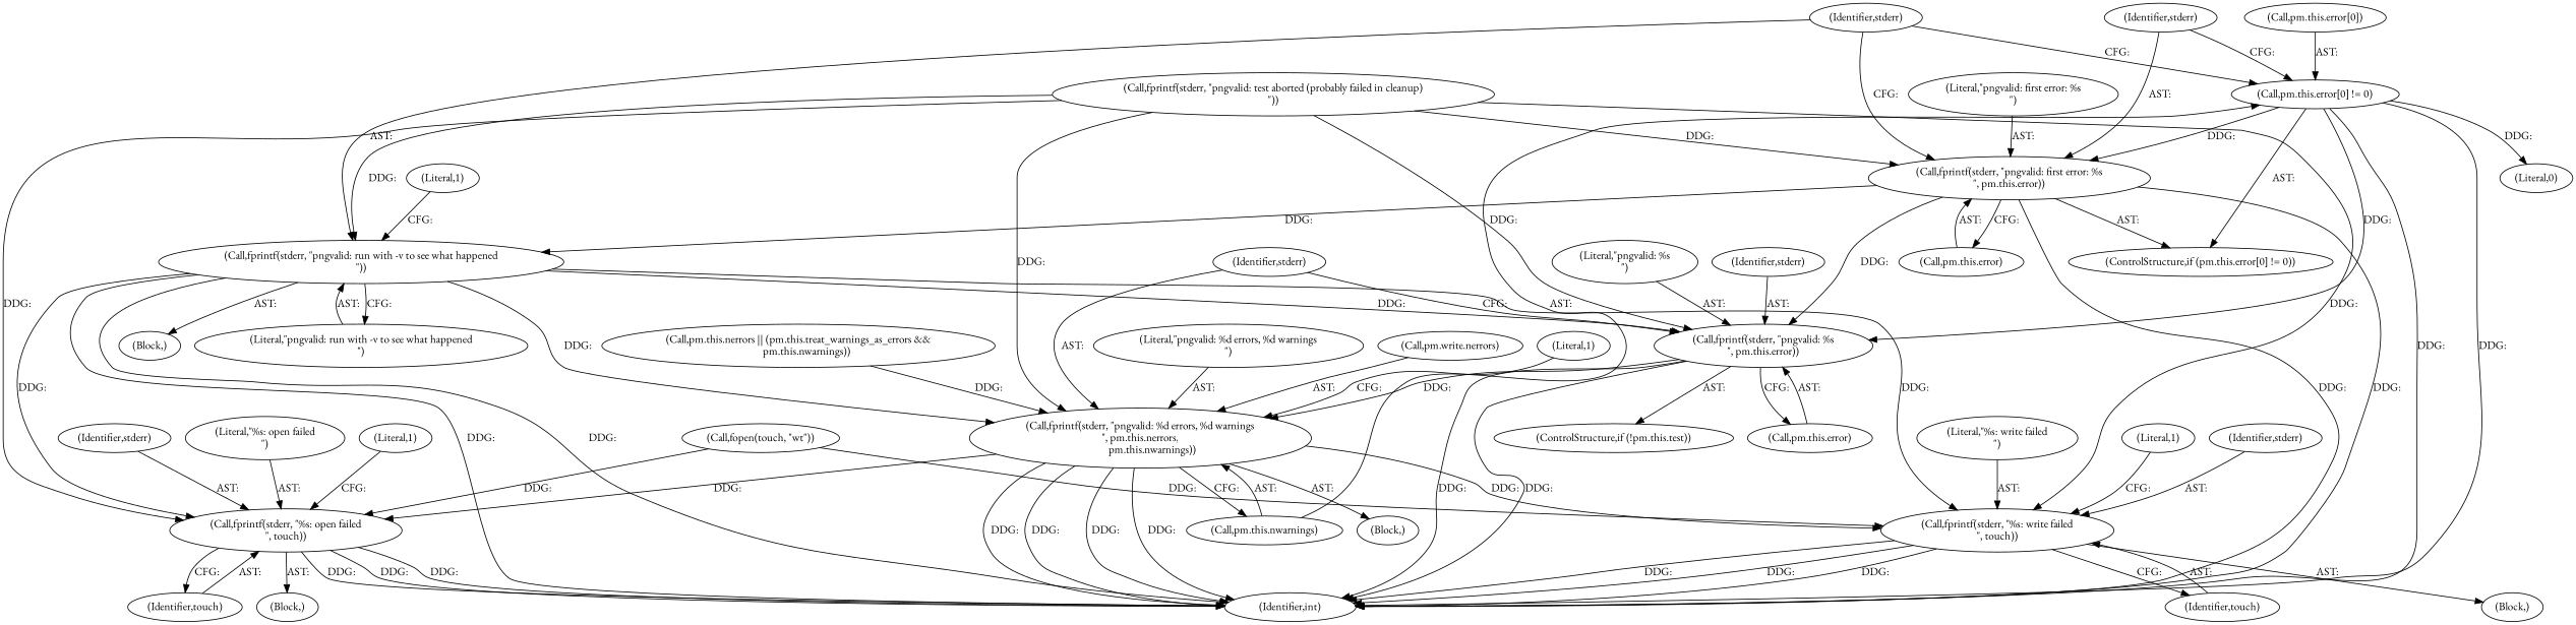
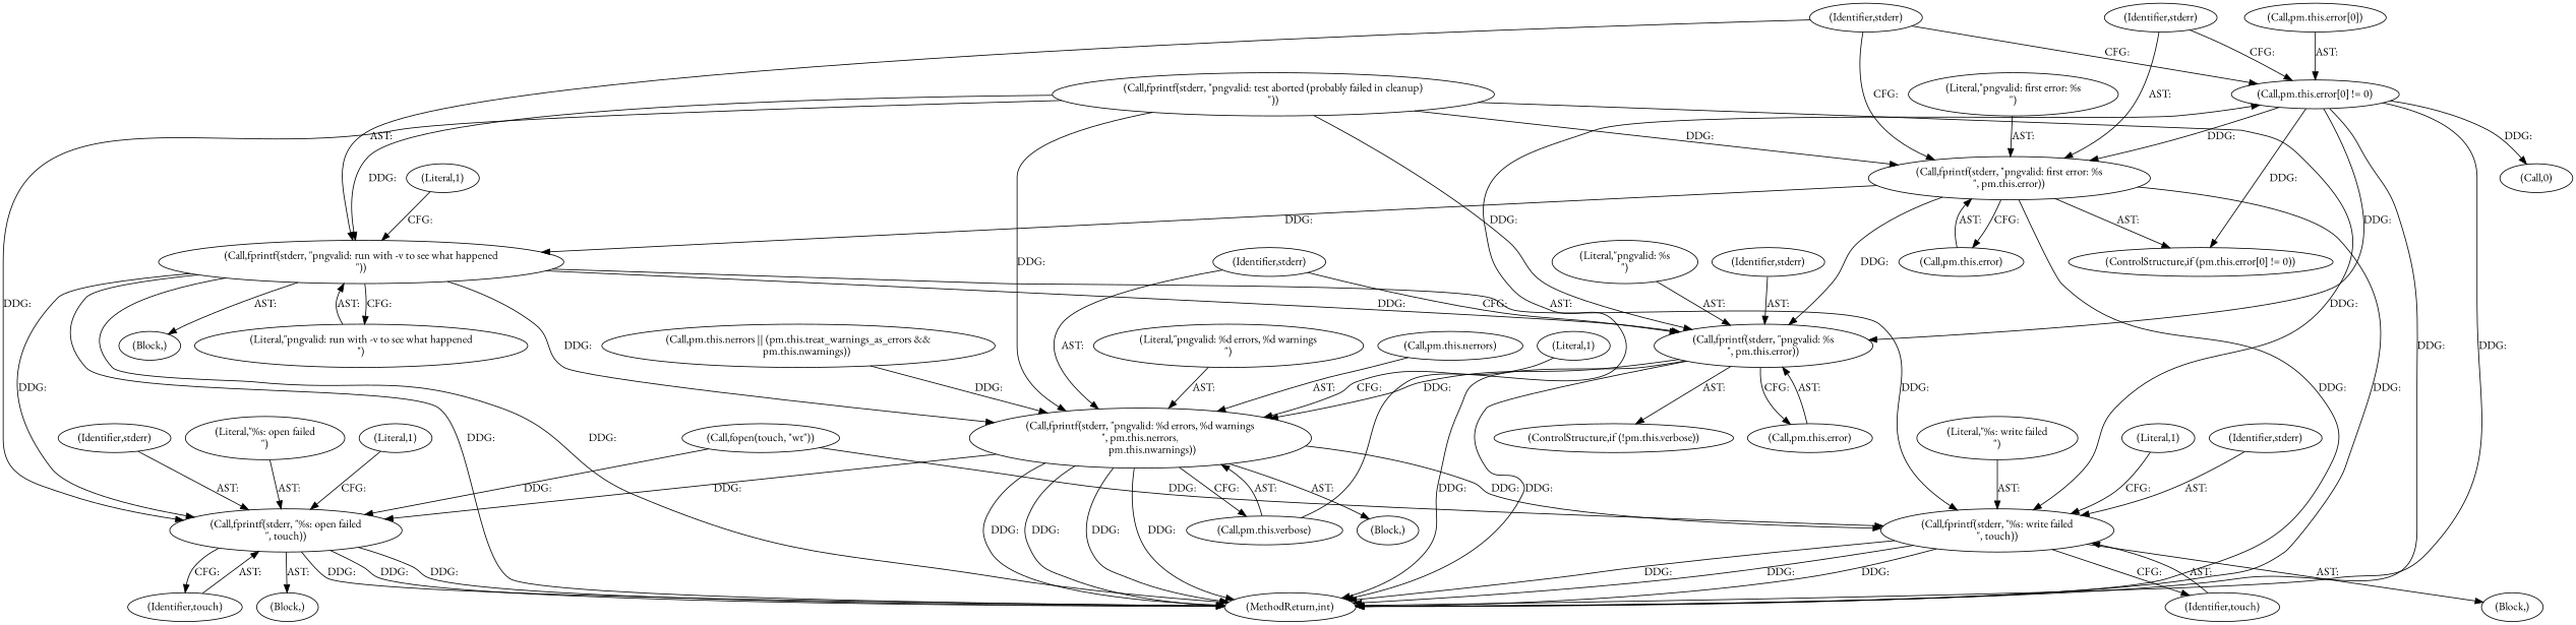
  digraph {
    fontname="EB Garamond"
    node [fontname="EB Garamond"]
    edge [fontname="EB Garamond"]
    n1 [label="(Call,pm.this.error[0] != 0)"]
    n2 [label="(Call,fprintf(stderr, \"pngvalid: first error: %s\n\", pm.this.error))"]
    n3 [label="(Call,fprintf(stderr, \"pngvalid: %s\n\", pm.this.error))"]
-   n4 [label="(Literal,0)"]
+   n4 [label="(Call,0)"]
    n5 [label="(ControlStructure,if (pm.this.error[0] != 0))"]
-   n6 [label="(Identifier,int)"]
+   n6 [label="(MethodReturn,int)"]
    n7 [label="(Call,fprintf(stderr, \"pngvalid: run with -v to see what happened\n\"))"]
    n8 [label="(Call,pm.this.error)"]
    n9 [label="(Call,fprintf(stderr, \"pngvalid: %d errors, %d warnings\n\", pm.this.nerrors,\n          pm.this.nwarnings))"]
-   n10 [label="(ControlStructure,if (!pm.this.test))"]
+   n10 [label="(ControlStructure,if (!pm.this.verbose))"]
    n11 [label="(Call,pm.this.error)"]
    n12 [label="(Call,fprintf(stderr, \"%s: write failed\n\", touch))"]
    n13 [label="(Call,fprintf(stderr, \"%s: open failed\n\", touch))"]
    n14 [label="(Block,)"]
    n15 [label="(Literal,\"pngvalid: run with -v to see what happened\n\")"]
-   n16 [label="(Call,pm.this.nwarnings)"]
+   n16 [label="(Call,pm.this.verbose)"]
    n17 [label="(Block,)"]
    n18 [label="(Identifier,touch)"]
    n19 [label="(Block,)"]
    n20 [label="(Identifier,touch)"]
    n21 [label="(Block,)"]
    n22 [label="(Call,fprintf(stderr, \"pngvalid: test aborted (probably failed in cleanup)\n\"))"]
    n23 [label="(Literal,1)"]
    n24 [label="(Call,pm.this.error[0])"]
    n25 [label="(Call,fopen(touch, \"wt\"))"]
    n26 [label="(Identifier,stderr)"]
    n27 [label="(Call,pm.this.nerrors || (pm.this.treat_warnings_as_errors &&\n       pm.this.nwarnings))"]
    n28 [label="(Identifier,stderr)"]
    n29 [label="(Identifier,stderr)"]
    n30 [label="(Literal,\"pngvalid: %s\n\")"]
    n31 [label="(Literal,\"pngvalid: %d errors, %d warnings\n\")"]
-   n32 [label="(Call,pm.write.nerrors)"]
+   n32 [label="(Call,pm.this.nerrors)"]
    n33 [label="(Literal,\"pngvalid: first error: %s\n\")"]
    n34 [label="(Literal,1)"]
    n35 [label="(Literal,\"%s: open failed\n\")"]
    n36 [label="(Identifier,stderr)"]
    n37 [label="(Literal,1)"]
    n38 [label="(Identifier,stderr)"]
    n39 [label="(Literal,\"%s: write failed\n\")"]
    n40 [label="(Literal,1)"]
    n41 [label="(Identifier,stderr)"]
    n1 -> n2 [label="DDG: "]
    n1 -> n3 [label="DDG: "]
    n1 -> n4 [label="DDG: "]
-   n1 -> n5 [label="AST: "]
+   n1 -> n5 [label="DDG: "]
    n1 -> n6 [label="DDG: "]
    n1 -> n6 [label="DDG: "]
    n2 -> n3 [label="DDG: "]
    n2 -> n5 [label="AST: "]
    n2 -> n6 [label="DDG: "]
    n2 -> n6 [label="DDG: "]
    n2 -> n7 [label="DDG: "]
    n2 -> n8 [label="CFG: "]
    n3 -> n6 [label="DDG: "]
    n3 -> n6 [label="DDG: "]
    n3 -> n9 [label="DDG: "]
    n3 -> n10 [label="AST: "]
    n3 -> n11 [label="CFG: "]
    n7 -> n3 [label="DDG: "]
    n7 -> n6 [label="DDG: "]
    n7 -> n6 [label="DDG: "]
    n7 -> n9 [label="DDG: "]
    n7 -> n12 [label="DDG: "]
    n7 -> n13 [label="DDG: "]
    n7 -> n14 [label="AST: "]
    n7 -> n15 [label="CFG: "]
    n8 -> n2 [label="AST: "]
    n9 -> n6 [label="DDG: "]
    n9 -> n6 [label="DDG: "]
    n9 -> n6 [label="DDG: "]
    n9 -> n6 [label="DDG: "]
    n9 -> n12 [label="DDG: "]
    n9 -> n13 [label="DDG: "]
    n9 -> n16 [label="CFG: "]
    n9 -> n17 [label="AST: "]
    n11 -> n3 [label="AST: "]
    n12 -> n6 [label="DDG: "]
    n12 -> n6 [label="DDG: "]
    n12 -> n6 [label="DDG: "]
    n12 -> n18 [label="CFG: "]
    n12 -> n19 [label="AST: "]
    n13 -> n6 [label="DDG: "]
    n13 -> n6 [label="DDG: "]
    n13 -> n6 [label="DDG: "]
    n13 -> n20 [label="CFG: "]
    n13 -> n21 [label="AST: "]
    n15 -> n7 [label="AST: "]
    n16 -> n1 [label="AST: "]
    n16 -> n9 [label="AST: "]
    n18 -> n12 [label="AST: "]
    n20 -> n13 [label="AST: "]
    n22 -> n2 [label="DDG: "]
    n22 -> n3 [label="DDG: "]
    n22 -> n7 [label="DDG: "]
    n22 -> n9 [label="DDG: "]
    n22 -> n12 [label="DDG: "]
    n22 -> n13 [label="DDG: "]
    n23 -> n7 [label="CFG: "]
    n24 -> n1 [label="AST: "]
    n25 -> n12 [label="DDG: "]
    n25 -> n13 [label="DDG: "]
    n26 -> n1 [label="CFG: "]
    n26 -> n2 [label="AST: "]
    n27 -> n9 [label="DDG: "]
    n28 -> n3 [label="CFG: "]
    n28 -> n9 [label="AST: "]
    n29 -> n13 [label="AST: "]
    n30 -> n3 [label="AST: "]
    n31 -> n9 [label="AST: "]
    n32 -> n9 [label="AST: "]
    n33 -> n2 [label="AST: "]
    n34 -> n12 [label="CFG: "]
    n35 -> n13 [label="AST: "]
    n36 -> n12 [label="AST: "]
    n37 -> n9 [label="CFG: "]
    n38 -> n1 [label="CFG: "]
    n38 -> n2 [label="CFG: "]
    n38 -> n7 [label="AST: "]
    n39 -> n12 [label="AST: "]
    n40 -> n13 [label="CFG: "]
    n41 -> n3 [label="AST: "]
  }
